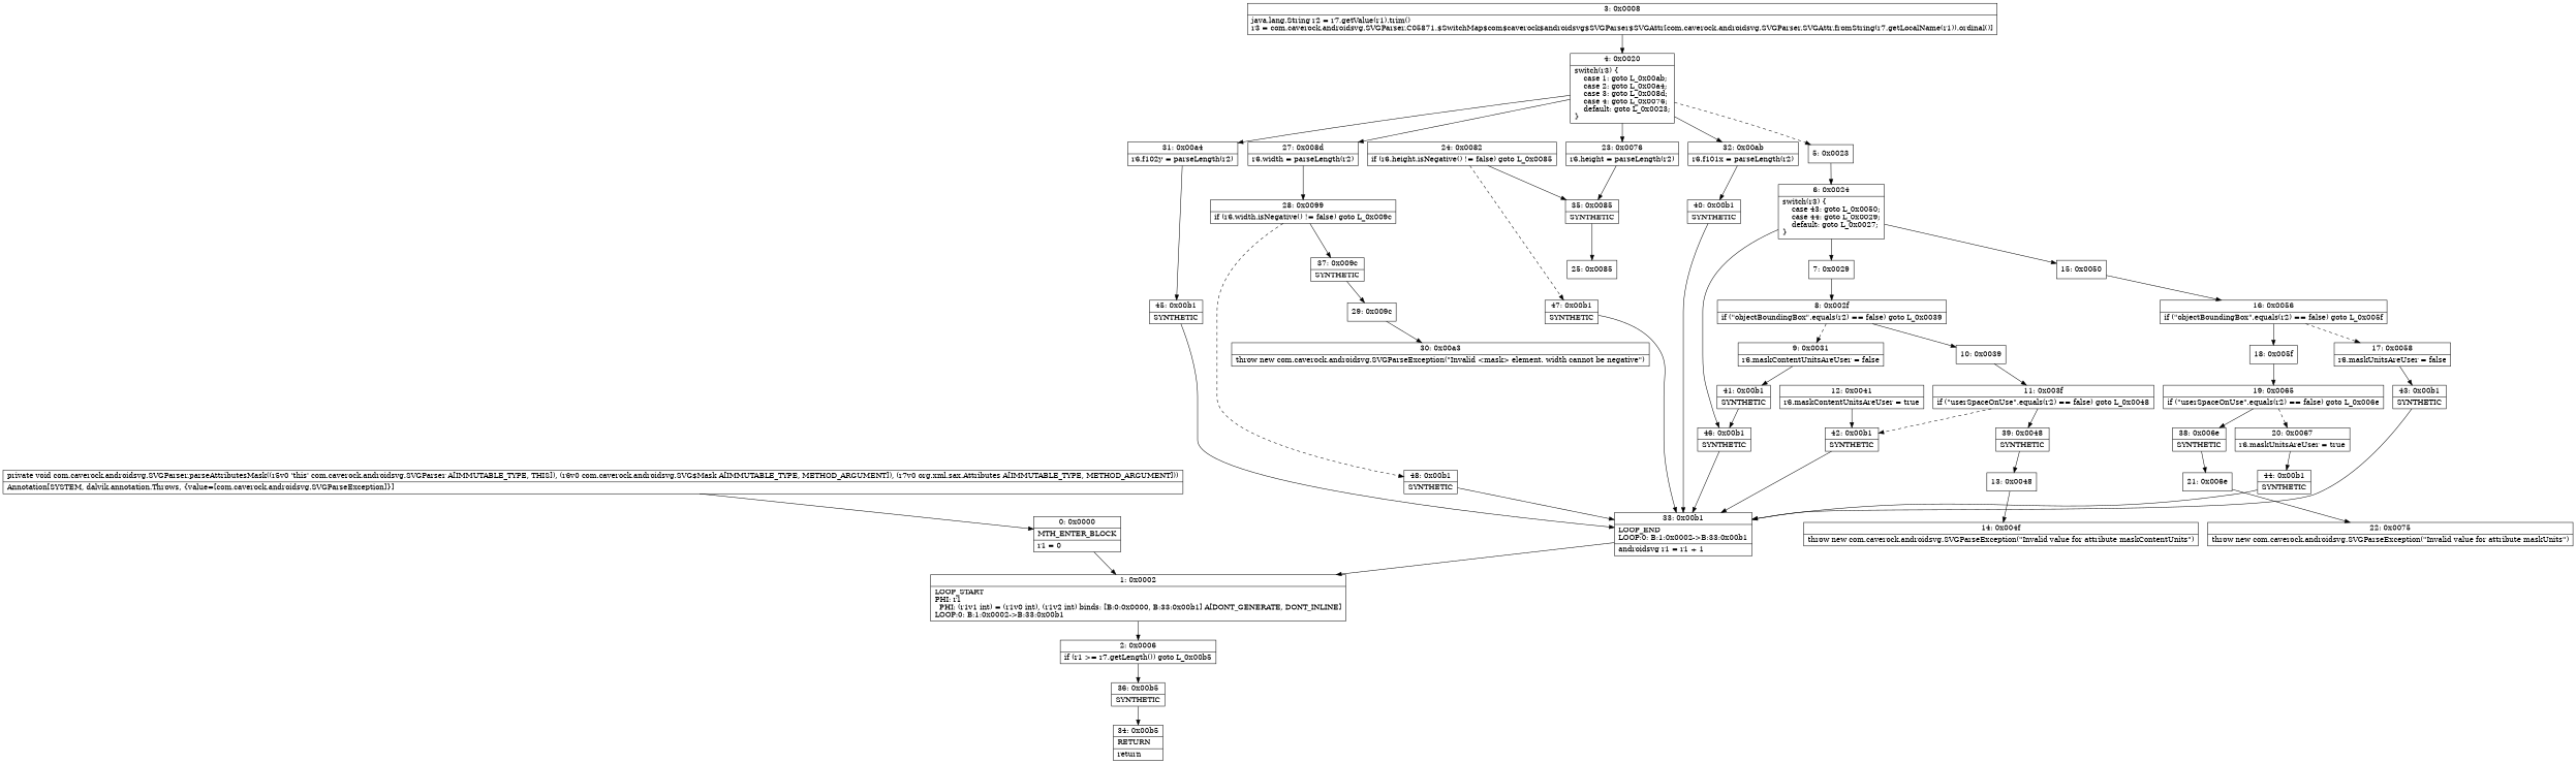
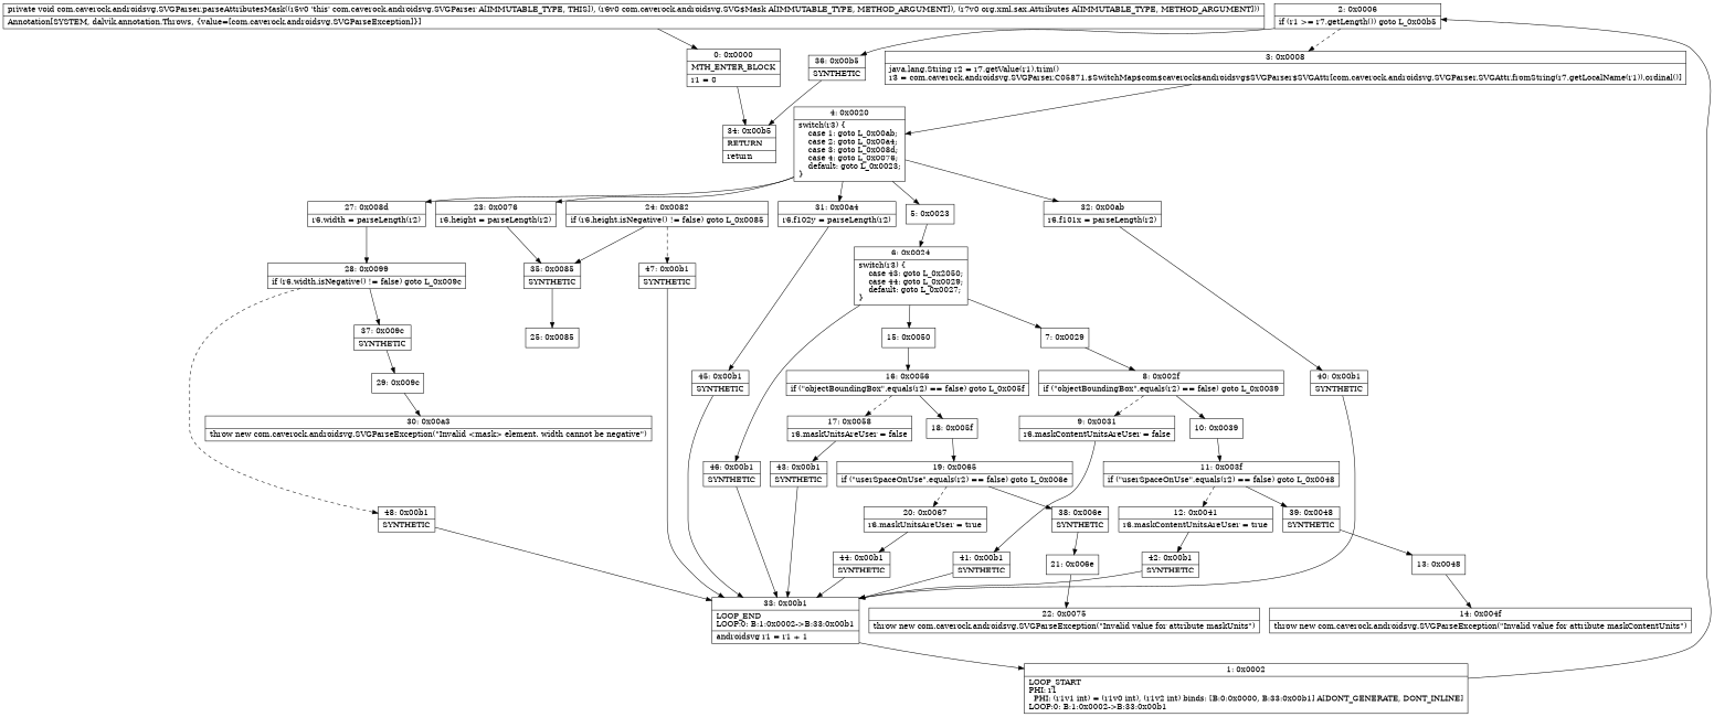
  digraph {
    node [shape=record]
    n1 [label="{0\:\ 0x0000|MTH_ENTER_BLOCK\l|r1 = 0\l}"]
    n2 [label="{1\:\ 0x0002|LOOP_START\lPHI: r1 \l  PHI: (r1v1 int) = (r1v0 int), (r1v2 int) binds: [B:0:0x0000, B:33:0x00b1] A[DONT_GENERATE, DONT_INLINE]\lLOOP:0: B:1:0x0002\-\>B:33:0x00b1\l}"]
    n3 [label="{2\:\ 0x0006|if (r1 \>= r7.getLength()) goto L_0x00b5\l}"]
    n4 [label="{3\:\ 0x0008|java.lang.String r2 = r7.getValue(r1).trim()\lr3 = com.caverock.androidsvg.SVGParser.C05871.$SwitchMap$com$caverock$androidsvg$SVGParser$SVGAttr[com.caverock.androidsvg.SVGParser.SVGAttr.fromString(r7.getLocalName(r1)).ordinal()]\l}"]
    n5 [label="{36\:\ 0x00b5|SYNTHETIC\l}"]
    n6 [label="{4\:\ 0x0020|switch(r3) \{\l    case 1: goto L_0x00ab;\l    case 2: goto L_0x00a4;\l    case 3: goto L_0x008d;\l    case 4: goto L_0x0076;\l    default: goto L_0x0023;\l\}\l}"]
    n7 [label="{34\:\ 0x00b5|RETURN\l|return\l}"]
    n8 [label="{5\:\ 0x0023}"]
    n9 [label="{23\:\ 0x0076|r6.height = parseLength(r2)\l}"]
    n10 [label="{27\:\ 0x008d|r6.width = parseLength(r2)\l}"]
    n11 [label="{31\:\ 0x00a4|r6.f102y = parseLength(r2)\l}"]
    n12 [label="{32\:\ 0x00ab|r6.f101x = parseLength(r2)\l}"]
-   n13 [label="{6\:\ 0x0024|switch(r3) \{\l    case 43: goto L_0x0050;\l    case 44: goto L_0x0029;\l    default: goto L_0x0027;\l\}\l}"]
+   n13 [label="{6\:\ 0x0024|switch(r3) \{\l    case 43: goto L_0x2050;\l    case 44: goto L_0x0029;\l    default: goto L_0x0027;\l\}\l}"]
    n14 [label="{35\:\ 0x0085|SYNTHETIC\l}"]
    n15 [label="{28\:\ 0x0099|if (r6.width.isNegative() != false) goto L_0x009c\l}"]
    n16 [label="{45\:\ 0x00b1|SYNTHETIC\l}"]
    n17 [label="{40\:\ 0x00b1|SYNTHETIC\l}"]
    n18 [label="{7\:\ 0x0029}"]
    n19 [label="{15\:\ 0x0050}"]
    n20 [label="{46\:\ 0x00b1|SYNTHETIC\l}"]
    n21 [label="{8\:\ 0x002f|if (\"objectBoundingBox\".equals(r2) == false) goto L_0x0039\l}"]
    n22 [label="{16\:\ 0x0056|if (\"objectBoundingBox\".equals(r2) == false) goto L_0x005f\l}"]
    n23 [label="{33\:\ 0x00b1|LOOP_END\lLOOP:0: B:1:0x0002\-\>B:33:0x00b1\l|androidsvg r1 = r1 + 1\l}"]
    n24 [label="{9\:\ 0x0031|r6.maskContentUnitsAreUser = false\l}"]
    n25 [label="{10\:\ 0x0039}"]
    n26 [label="{41\:\ 0x00b1|SYNTHETIC\l}"]
    n27 [label="{11\:\ 0x003f|if (\"userSpaceOnUse\".equals(r2) == false) goto L_0x0048\l}"]
    n28 [label="{12\:\ 0x0041|r6.maskContentUnitsAreUser = true\l}"]
    n29 [label="{39\:\ 0x0048|SYNTHETIC\l}"]
    n30 [label="{42\:\ 0x00b1|SYNTHETIC\l}"]
    n31 [label="{13\:\ 0x0048}"]
    n32 [label="{14\:\ 0x004f|throw new com.caverock.androidsvg.SVGParseException(\"Invalid value for attribute maskContentUnits\")\l}"]
    n33 [label="{17\:\ 0x0058|r6.maskUnitsAreUser = false\l}"]
    n34 [label="{18\:\ 0x005f}"]
    n35 [label="{43\:\ 0x00b1|SYNTHETIC\l}"]
    n36 [label="{19\:\ 0x0065|if (\"userSpaceOnUse\".equals(r2) == false) goto L_0x006e\l}"]
    n37 [label="{20\:\ 0x0067|r6.maskUnitsAreUser = true\l}"]
    n38 [label="{38\:\ 0x006e|SYNTHETIC\l}"]
    n39 [label="{44\:\ 0x00b1|SYNTHETIC\l}"]
    n40 [label="{21\:\ 0x006e}"]
    n41 [label="{22\:\ 0x0075|throw new com.caverock.androidsvg.SVGParseException(\"Invalid value for attribute maskUnits\")\l}"]
    n42 [label="{24\:\ 0x0082|if (r6.height.isNegative() != false) goto L_0x0085\l}"]
    n43 [label="{47\:\ 0x00b1|SYNTHETIC\l}"]
    n44 [label="{25\:\ 0x0085}"]
    n45 [label="{37\:\ 0x009c|SYNTHETIC\l}"]
    n46 [label="{48\:\ 0x00b1|SYNTHETIC\l}"]
    n47 [label="{29\:\ 0x009c}"]
    n48 [label="{30\:\ 0x00a3|throw new com.caverock.androidsvg.SVGParseException(\"Invalid \<mask\> element. width cannot be negative\")\l}"]
    n49 [label="{private void com.caverock.androidsvg.SVGParser.parseAttributesMask((r5v0 'this' com.caverock.androidsvg.SVGParser A[IMMUTABLE_TYPE, THIS]), (r6v0 com.caverock.androidsvg.SVG$Mask A[IMMUTABLE_TYPE, METHOD_ARGUMENT]), (r7v0 org.xml.sax.Attributes A[IMMUTABLE_TYPE, METHOD_ARGUMENT]))  | Annotation[SYSTEM, dalvik.annotation.Throws, \{value=[com.caverock.androidsvg.SVGParseException]\}]\l}"]
-   n1 -> n2
+   n1 -> n7
    n2 -> n3
+   n3 -> n4 [style=dashed]
    n3 -> n5
    n4 -> n6
    n5 -> n7
-   n6 -> n8 [style=dashed]
+   n6 -> n8
    n6 -> n9
    n6 -> n10
    n6 -> n11
    n6 -> n12
    n8 -> n13
    n9 -> n14
    n10 -> n15
    n11 -> n16
    n12 -> n17
    n13 -> n18
    n13 -> n19
    n13 -> n20
    n14 -> n44
    n15 -> n45
    n15 -> n46 [style=dashed]
    n16 -> n23
    n17 -> n23
    n18 -> n21
    n19 -> n22
    n20 -> n23
    n21 -> n24 [style=dashed]
    n21 -> n25
    n22 -> n33 [style=dashed]
    n22 -> n34
    n23 -> n2
    n24 -> n26
    n25 -> n27
-   n26 -> n20
-   n27 -> n30 [style=dashed]
+   n26 -> n23
+   n27 -> n28 [style=dashed]
    n27 -> n29
    n28 -> n30
    n29 -> n31
    n30 -> n23
    n31 -> n32
    n33 -> n35
    n34 -> n36
    n35 -> n23
    n36 -> n37 [style=dashed]
    n36 -> n38
    n37 -> n39
    n38 -> n40
    n39 -> n23
    n40 -> n41
    n42 -> n14
    n42 -> n43 [style=dashed]
    n43 -> n23
    n45 -> n47
    n46 -> n23
    n47 -> n48
    n49 -> n1
  }
